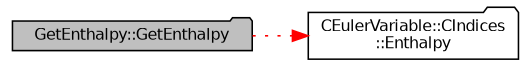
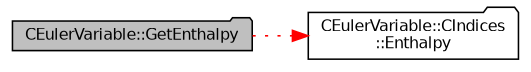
  digraph {
    rankdir=LR
    node [color=black fontname=Helvetica fontsize=10 shape=folder style=filled]
-   n1 [fillcolor=grey75 fontcolor=black height=0.2 label="GetEnthalpy::GetEnthalpy" width=0.4]
+   n1 [fillcolor=grey75 fontcolor=black height=0.2 label="CEulerVariable::GetEnthalpy" width=0.4]
    n2 [fillcolor=white height=0.2 label="CEulerVariable::CIndices\l::Enthalpy" width=0.4]
    n1 -> n2 [color=red fontname=Helvetica fontsize=10 labelfontname=Helvetica labelfontsize=10 style=dotted]
  }
